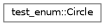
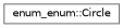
  digraph {
    rankdir=LR
-   n1 [color=grey40 fillcolor=white fontname=Helvetica fontsize=10 height=0.2 label="test_enum::Circle" shape=box style=filled width=0.4]
+   n1 [color=grey40 fillcolor=white fontname=Helvetica fontsize=10 height=0.2 label="enum_enum::Circle" shape=box style=filled width=0.4]
  }
